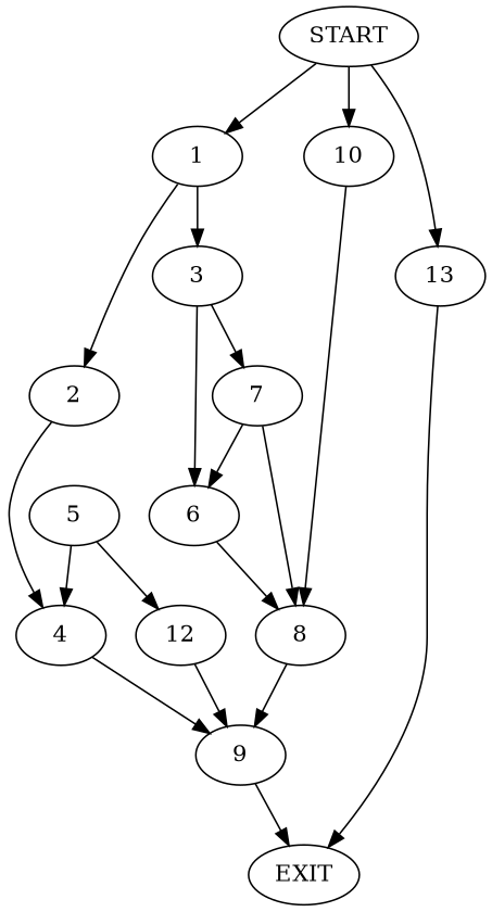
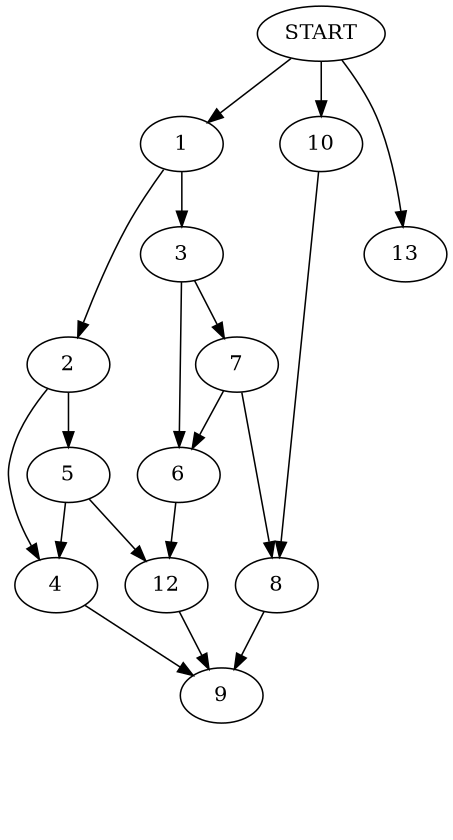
  digraph {
    n1 [label=START]
    1
    10
    13
    2
    3
    8
-   n8 [label=EXIT]
    4
    5
    6
    7
    9
    12
    n1 -> 1
    n1 -> 10
    n1 -> 13
    1 -> 2
    1 -> 3
    10 -> 8
-   13 -> n8
    2 -> 4
+   2 -> 5
    3 -> 6
    3 -> 7
    8 -> 9
    4 -> 9
    5 -> 4
    5 -> 12
-   6 -> 8
+   6 -> 12
    7 -> 8
    7 -> 6
-   9 -> n8
    12 -> 9
  }
